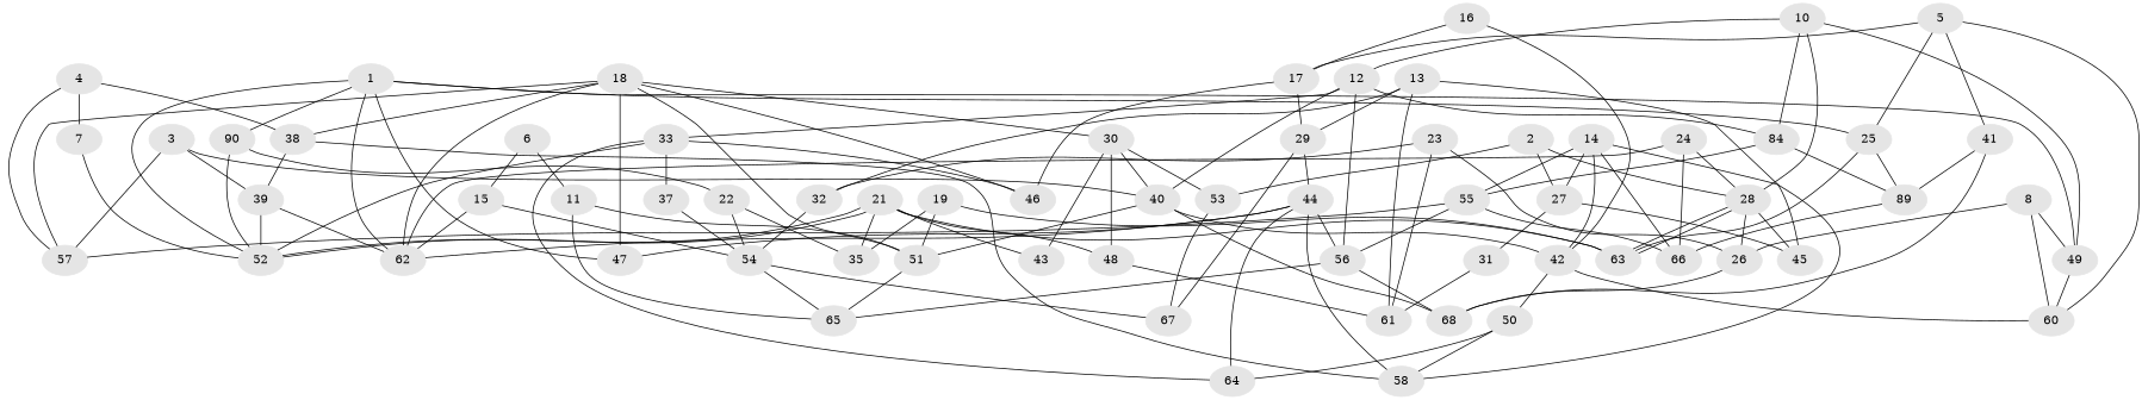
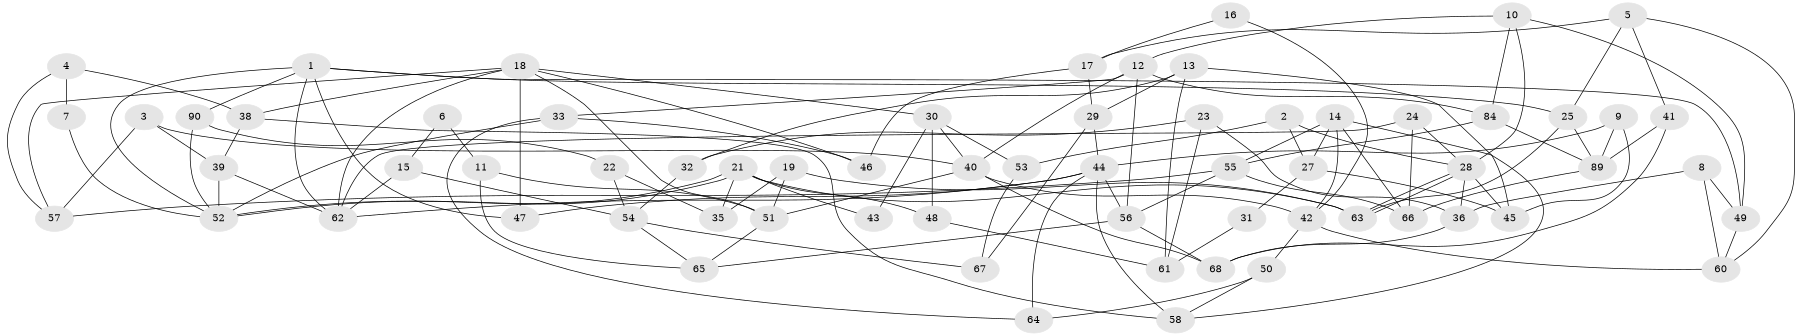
  graph {
    node [color=gray90 style=filled]
    n1 [label=90]
    1
    25
    47
    49
    52
    62
    22
    n9 [label=89]
    63
    60
    2
    27
    28
    53
    45
    31
-   36 [label=26]
+   36
    67
    3
    39
    40
    57
    51
    42
    68
    4
    7
    38
    58
    5
    17
    41
    29
    46
    6
    11
    15
    65
    54
    8
+   9
    44
    56
    64
    66
    10
    12
    n49 [label=84]
    33
    55
-   37
    13
    32
    61
    14
    50
    16
    18
    30
    43
    48
    19
    35
    21
    23
    24
    n1 -- 52
    n1 -- 22
    1 -- n1
    1 -- 25
    1 -- 47
    1 -- 49
    1 -- 52
    1 -- 62
    25 -- n9
    25 -- 63
    49 -- 60
    22 -- 54
    22 -- 35
    n9 -- 66
    2 -- 27
    2 -- 28
    2 -- 53
    27 -- 45
    27 -- 31
    28 -- 63
    28 -- 63
    28 -- 45
    28 -- 36
    53 -- 67
    31 -- 61
    36 -- 68
    3 -- 39
    3 -- 40
    3 -- 57
    39 -- 52
    39 -- 62
    40 -- 51
    40 -- 42
    40 -- 68
    51 -- 65
    42 -- 60
    42 -- 50
    4 -- 57
    4 -- 7
    4 -- 38
    7 -- 52
    38 -- 39
    38 -- 58
    5 -- 25
    5 -- 60
    5 -- 17
    5 -- 41
    17 -- 29
    17 -- 46
    41 -- n9
    41 -- 68
    29 -- 67
    29 -- 44
    6 -- 11
    6 -- 15
    11 -- 51
    11 -- 65
    15 -- 62
    15 -- 54
    54 -- 67
    54 -- 65
    8 -- 49
    8 -- 60
    8 -- 36
+   9 -- n9
+   9 -- 45
+   9 -- 44
    44 -- 47
    44 -- 62
    44 -- 58
    44 -- 56
    44 -- 64
    56 -- 68
    56 -- 65
    10 -- 49
    10 -- 28
    10 -- 12
    10 -- n49
    12 -- 40
    12 -- 56
    12 -- n49
    12 -- 33
    n49 -- n9
    n49 -- 55
    33 -- 52
    33 -- 46
    33 -- 64
-   33 -- 37
    55 -- 57
    55 -- 56
    55 -- 66
-   37 -- 54
    13 -- 45
    13 -- 29
    13 -- 32
    13 -- 61
    32 -- 54
    14 -- 27
    14 -- 42
    14 -- 58
    14 -- 66
    14 -- 55
    50 -- 58
    50 -- 64
    16 -- 42
    16 -- 17
    18 -- 47
    18 -- 62
    18 -- 57
    18 -- 51
    18 -- 38
    18 -- 46
    18 -- 30
    30 -- 53
    30 -- 40
    30 -- 43
    30 -- 48
    48 -- 61
    19 -- 63
    19 -- 51
    19 -- 35
    21 -- 52
    21 -- 52
    21 -- 63
    21 -- 43
    21 -- 48
    21 -- 35
    23 -- 36
    23 -- 32
    23 -- 61
    24 -- 62
    24 -- 28
    24 -- 66
  }
